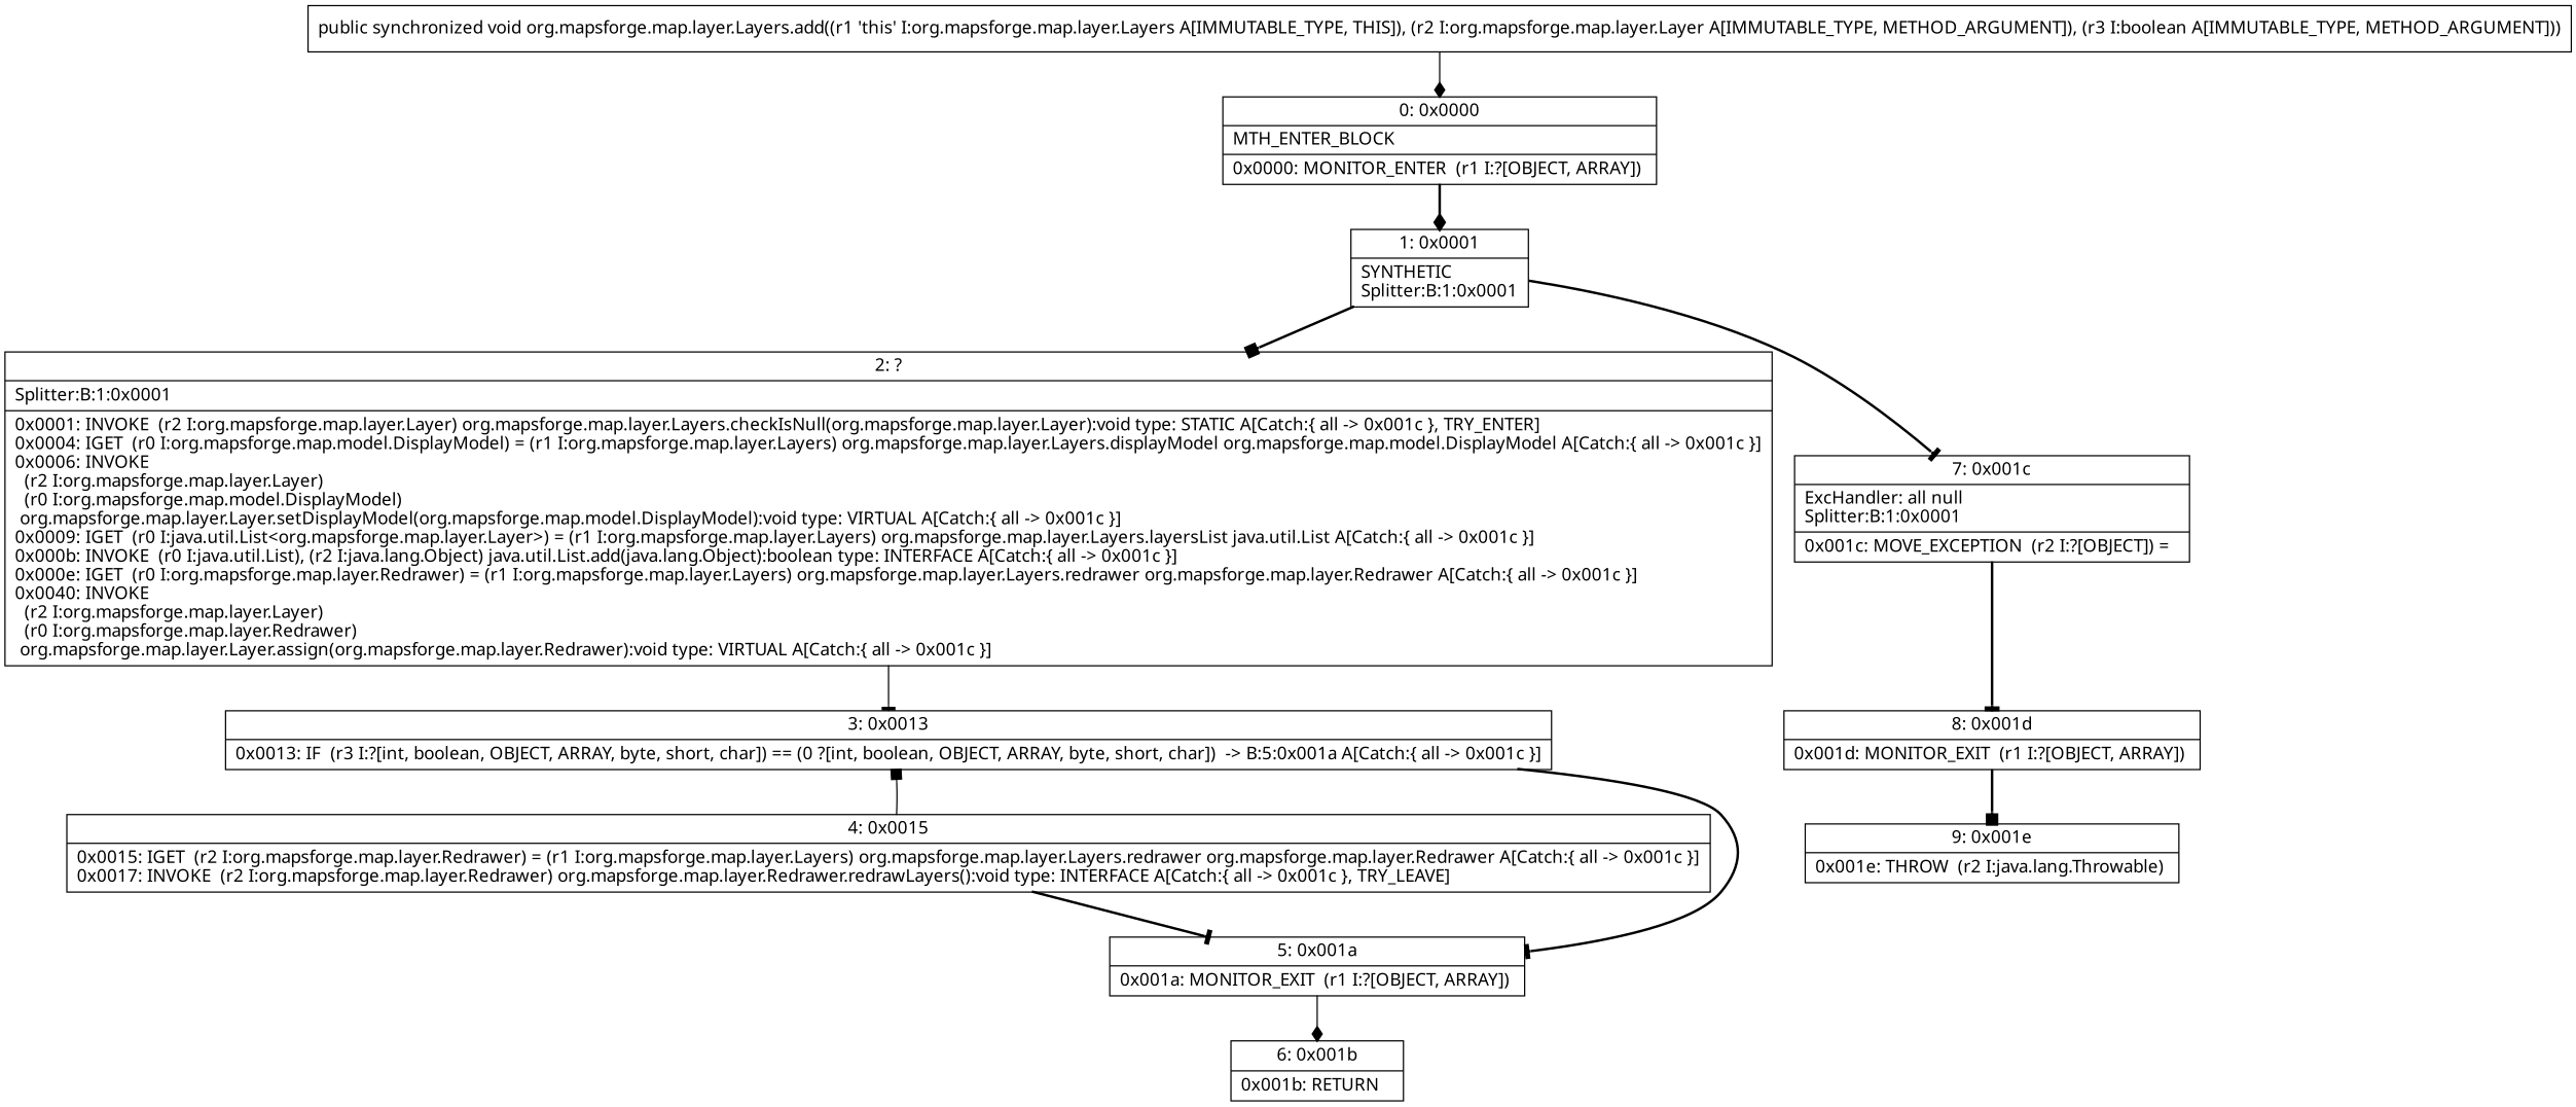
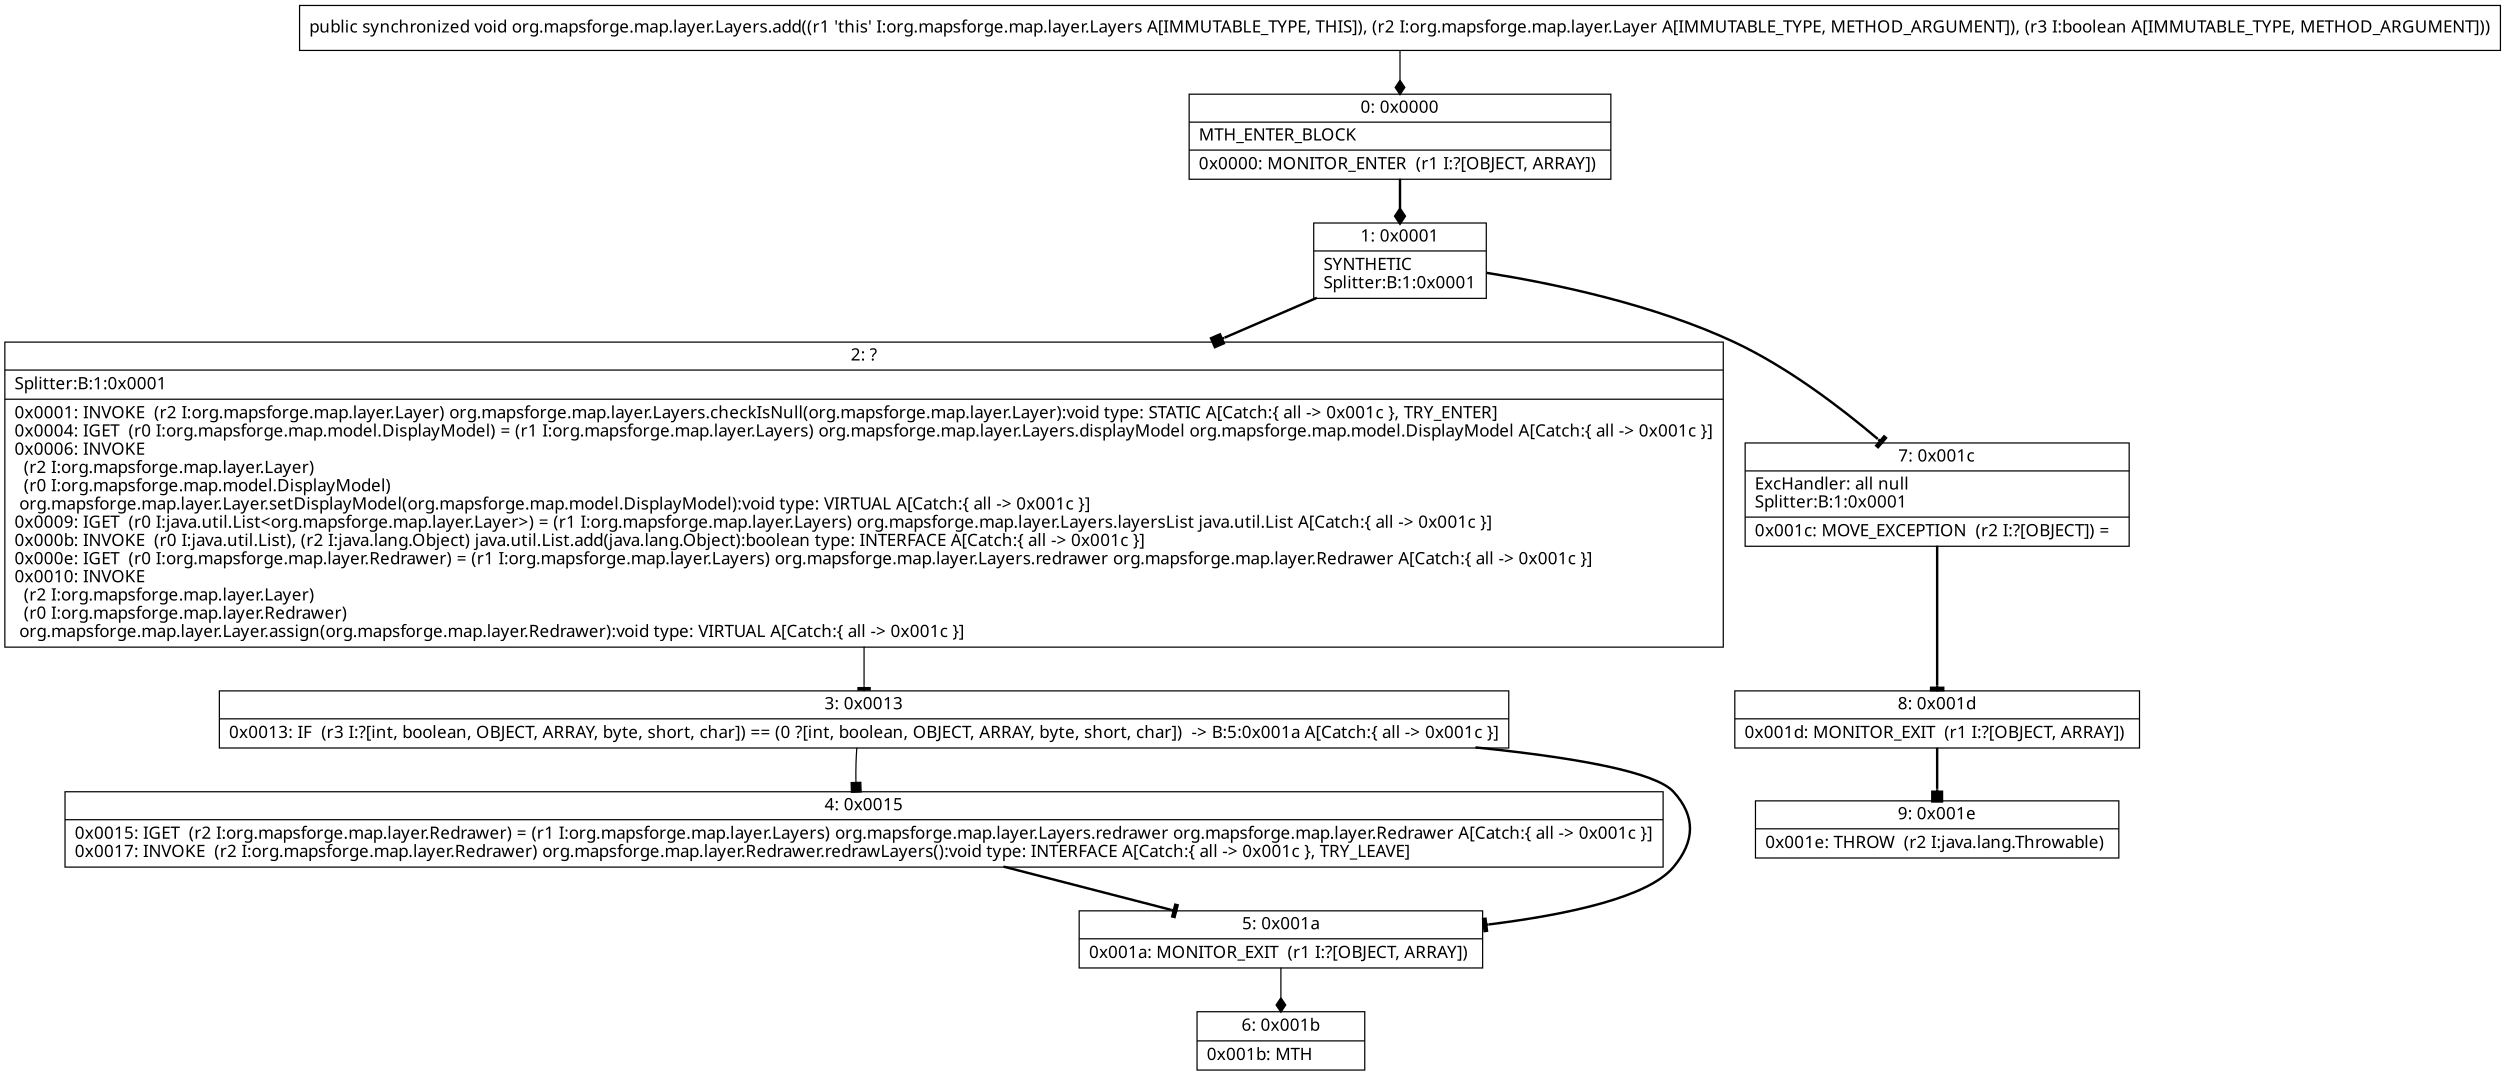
  digraph {
    fontname="Noto Sans"
    node [fontname="Noto Sans" shape=record]
    edge [arrowhead=tee fontname="Noto Sans" style=bold]
    n1 [label="{0\:\ 0x0000|MTH_ENTER_BLOCK\l|0x0000: MONITOR_ENTER  (r1 I:?[OBJECT, ARRAY]) \l}"]
    n2 [label="{1\:\ 0x0001|SYNTHETIC\lSplitter:B:1:0x0001\l}"]
-   n3 [label="{2\:\ ?|Splitter:B:1:0x0001\l|0x0001: INVOKE  (r2 I:org.mapsforge.map.layer.Layer) org.mapsforge.map.layer.Layers.checkIsNull(org.mapsforge.map.layer.Layer):void type: STATIC A[Catch:\{ all \-\> 0x001c \}, TRY_ENTER]\l0x0004: IGET  (r0 I:org.mapsforge.map.model.DisplayModel) = (r1 I:org.mapsforge.map.layer.Layers) org.mapsforge.map.layer.Layers.displayModel org.mapsforge.map.model.DisplayModel A[Catch:\{ all \-\> 0x001c \}]\l0x0006: INVOKE  \l  (r2 I:org.mapsforge.map.layer.Layer)\l  (r0 I:org.mapsforge.map.model.DisplayModel)\l org.mapsforge.map.layer.Layer.setDisplayModel(org.mapsforge.map.model.DisplayModel):void type: VIRTUAL A[Catch:\{ all \-\> 0x001c \}]\l0x0009: IGET  (r0 I:java.util.List\<org.mapsforge.map.layer.Layer\>) = (r1 I:org.mapsforge.map.layer.Layers) org.mapsforge.map.layer.Layers.layersList java.util.List A[Catch:\{ all \-\> 0x001c \}]\l0x000b: INVOKE  (r0 I:java.util.List), (r2 I:java.lang.Object) java.util.List.add(java.lang.Object):boolean type: INTERFACE A[Catch:\{ all \-\> 0x001c \}]\l0x000e: IGET  (r0 I:org.mapsforge.map.layer.Redrawer) = (r1 I:org.mapsforge.map.layer.Layers) org.mapsforge.map.layer.Layers.redrawer org.mapsforge.map.layer.Redrawer A[Catch:\{ all \-\> 0x001c \}]\l0x0040: INVOKE  \l  (r2 I:org.mapsforge.map.layer.Layer)\l  (r0 I:org.mapsforge.map.layer.Redrawer)\l org.mapsforge.map.layer.Layer.assign(org.mapsforge.map.layer.Redrawer):void type: VIRTUAL A[Catch:\{ all \-\> 0x001c \}]\l}"]
+   n3 [label="{2\:\ ?|Splitter:B:1:0x0001\l|0x0001: INVOKE  (r2 I:org.mapsforge.map.layer.Layer) org.mapsforge.map.layer.Layers.checkIsNull(org.mapsforge.map.layer.Layer):void type: STATIC A[Catch:\{ all \-\> 0x001c \}, TRY_ENTER]\l0x0004: IGET  (r0 I:org.mapsforge.map.model.DisplayModel) = (r1 I:org.mapsforge.map.layer.Layers) org.mapsforge.map.layer.Layers.displayModel org.mapsforge.map.model.DisplayModel A[Catch:\{ all \-\> 0x001c \}]\l0x0006: INVOKE  \l  (r2 I:org.mapsforge.map.layer.Layer)\l  (r0 I:org.mapsforge.map.model.DisplayModel)\l org.mapsforge.map.layer.Layer.setDisplayModel(org.mapsforge.map.model.DisplayModel):void type: VIRTUAL A[Catch:\{ all \-\> 0x001c \}]\l0x0009: IGET  (r0 I:java.util.List\<org.mapsforge.map.layer.Layer\>) = (r1 I:org.mapsforge.map.layer.Layers) org.mapsforge.map.layer.Layers.layersList java.util.List A[Catch:\{ all \-\> 0x001c \}]\l0x000b: INVOKE  (r0 I:java.util.List), (r2 I:java.lang.Object) java.util.List.add(java.lang.Object):boolean type: INTERFACE A[Catch:\{ all \-\> 0x001c \}]\l0x000e: IGET  (r0 I:org.mapsforge.map.layer.Redrawer) = (r1 I:org.mapsforge.map.layer.Layers) org.mapsforge.map.layer.Layers.redrawer org.mapsforge.map.layer.Redrawer A[Catch:\{ all \-\> 0x001c \}]\l0x0010: INVOKE  \l  (r2 I:org.mapsforge.map.layer.Layer)\l  (r0 I:org.mapsforge.map.layer.Redrawer)\l org.mapsforge.map.layer.Layer.assign(org.mapsforge.map.layer.Redrawer):void type: VIRTUAL A[Catch:\{ all \-\> 0x001c \}]\l}"]
    n4 [label="{7\:\ 0x001c|ExcHandler: all null\lSplitter:B:1:0x0001\l|0x001c: MOVE_EXCEPTION  (r2 I:?[OBJECT]) =  \l}"]
    n5 [label="{3\:\ 0x0013|0x0013: IF  (r3 I:?[int, boolean, OBJECT, ARRAY, byte, short, char]) == (0 ?[int, boolean, OBJECT, ARRAY, byte, short, char])  \-\> B:5:0x001a A[Catch:\{ all \-\> 0x001c \}]\l}"]
    n6 [label="{8\:\ 0x001d|0x001d: MONITOR_EXIT  (r1 I:?[OBJECT, ARRAY]) \l}"]
    n7 [label="{4\:\ 0x0015|0x0015: IGET  (r2 I:org.mapsforge.map.layer.Redrawer) = (r1 I:org.mapsforge.map.layer.Layers) org.mapsforge.map.layer.Layers.redrawer org.mapsforge.map.layer.Redrawer A[Catch:\{ all \-\> 0x001c \}]\l0x0017: INVOKE  (r2 I:org.mapsforge.map.layer.Redrawer) org.mapsforge.map.layer.Redrawer.redrawLayers():void type: INTERFACE A[Catch:\{ all \-\> 0x001c \}, TRY_LEAVE]\l}"]
    n8 [label="{5\:\ 0x001a|0x001a: MONITOR_EXIT  (r1 I:?[OBJECT, ARRAY]) \l}"]
-   n9 [label="{6\:\ 0x001b|0x001b: RETURN   \l}"]
+   n9 [label="{6\:\ 0x001b|0x001b: MTH   \l}"]
    n10 [label="{9\:\ 0x001e|0x001e: THROW  (r2 I:java.lang.Throwable) \l}"]
    n11 [label="{public synchronized void org.mapsforge.map.layer.Layers.add((r1 'this' I:org.mapsforge.map.layer.Layers A[IMMUTABLE_TYPE, THIS]), (r2 I:org.mapsforge.map.layer.Layer A[IMMUTABLE_TYPE, METHOD_ARGUMENT]), (r3 I:boolean A[IMMUTABLE_TYPE, METHOD_ARGUMENT])) }"]
    n1 -> n2 [arrowhead=diamond]
    n2 -> n3 [arrowhead=box]
    n2 -> n4
    n3 -> n5 [style=solid]
    n4 -> n6
-   n7 -> n5 [arrowhead=box style=solid]
+   n5 -> n7 [arrowhead=box style=solid]
    n5 -> n8
    n6 -> n10 [arrowhead=box]
    n7 -> n8
    n8 -> n9 [arrowhead=diamond style=solid]
    n11 -> n1 [arrowhead=diamond style=solid]
  }
